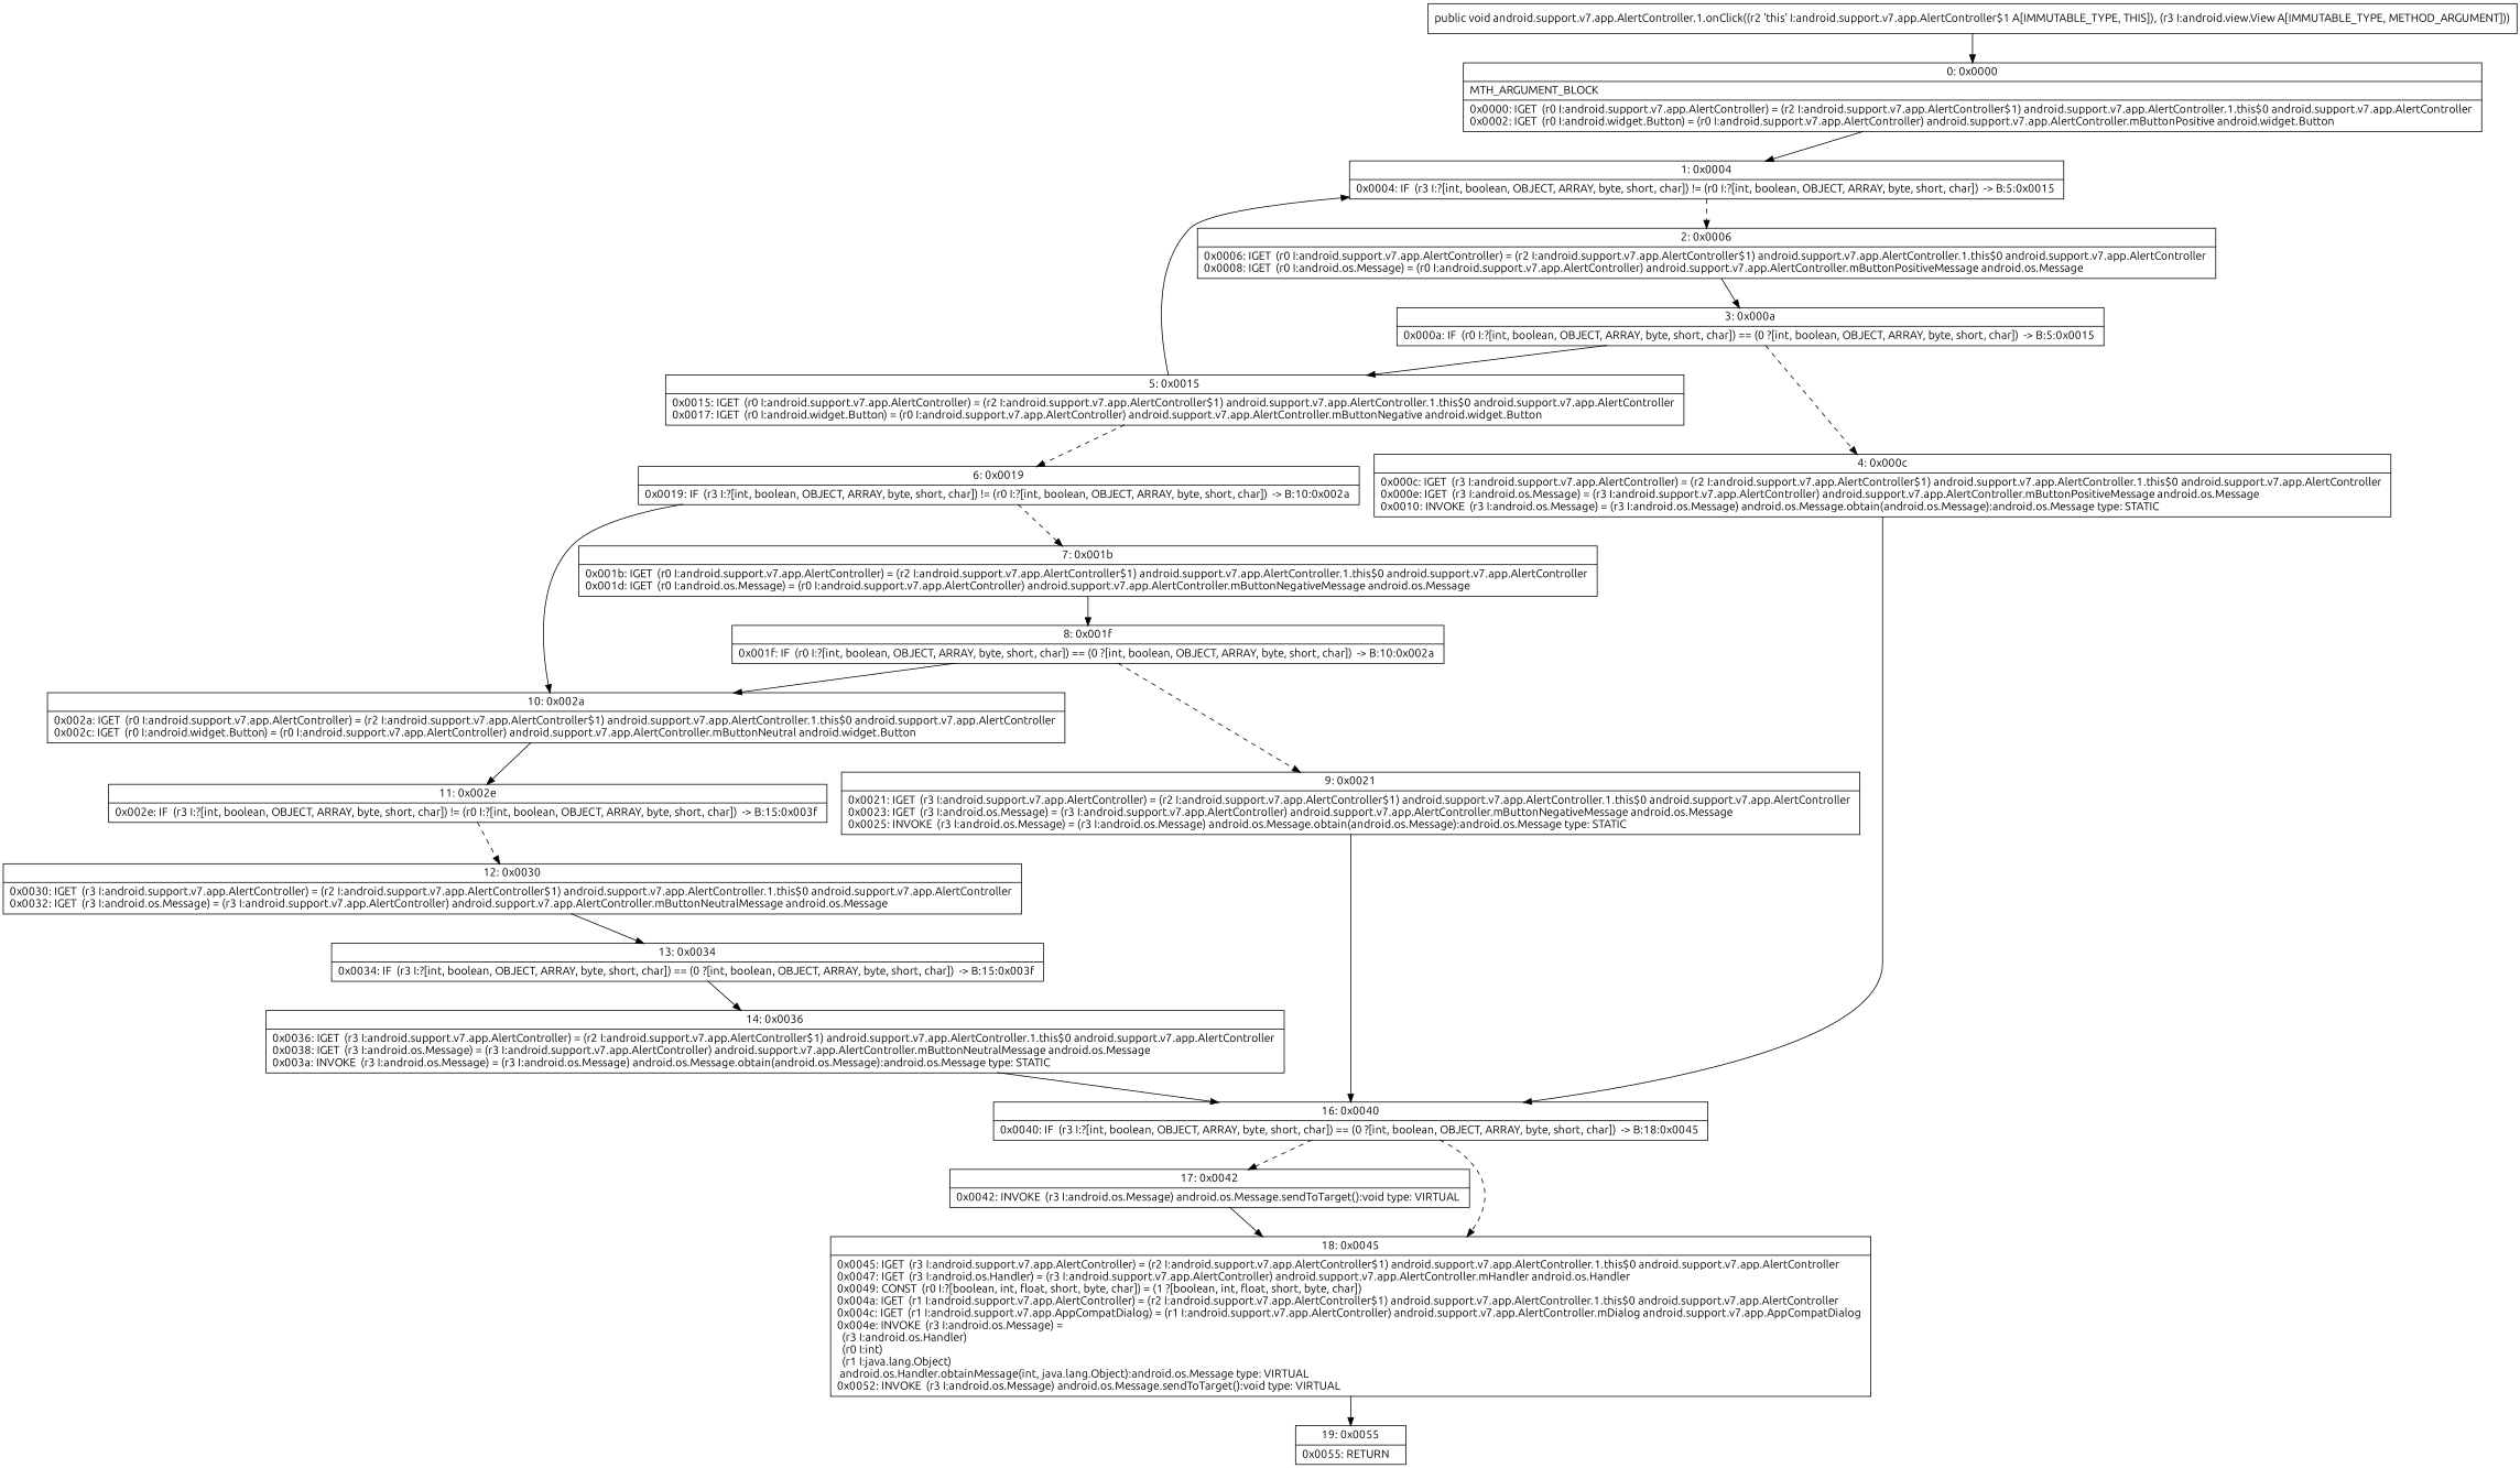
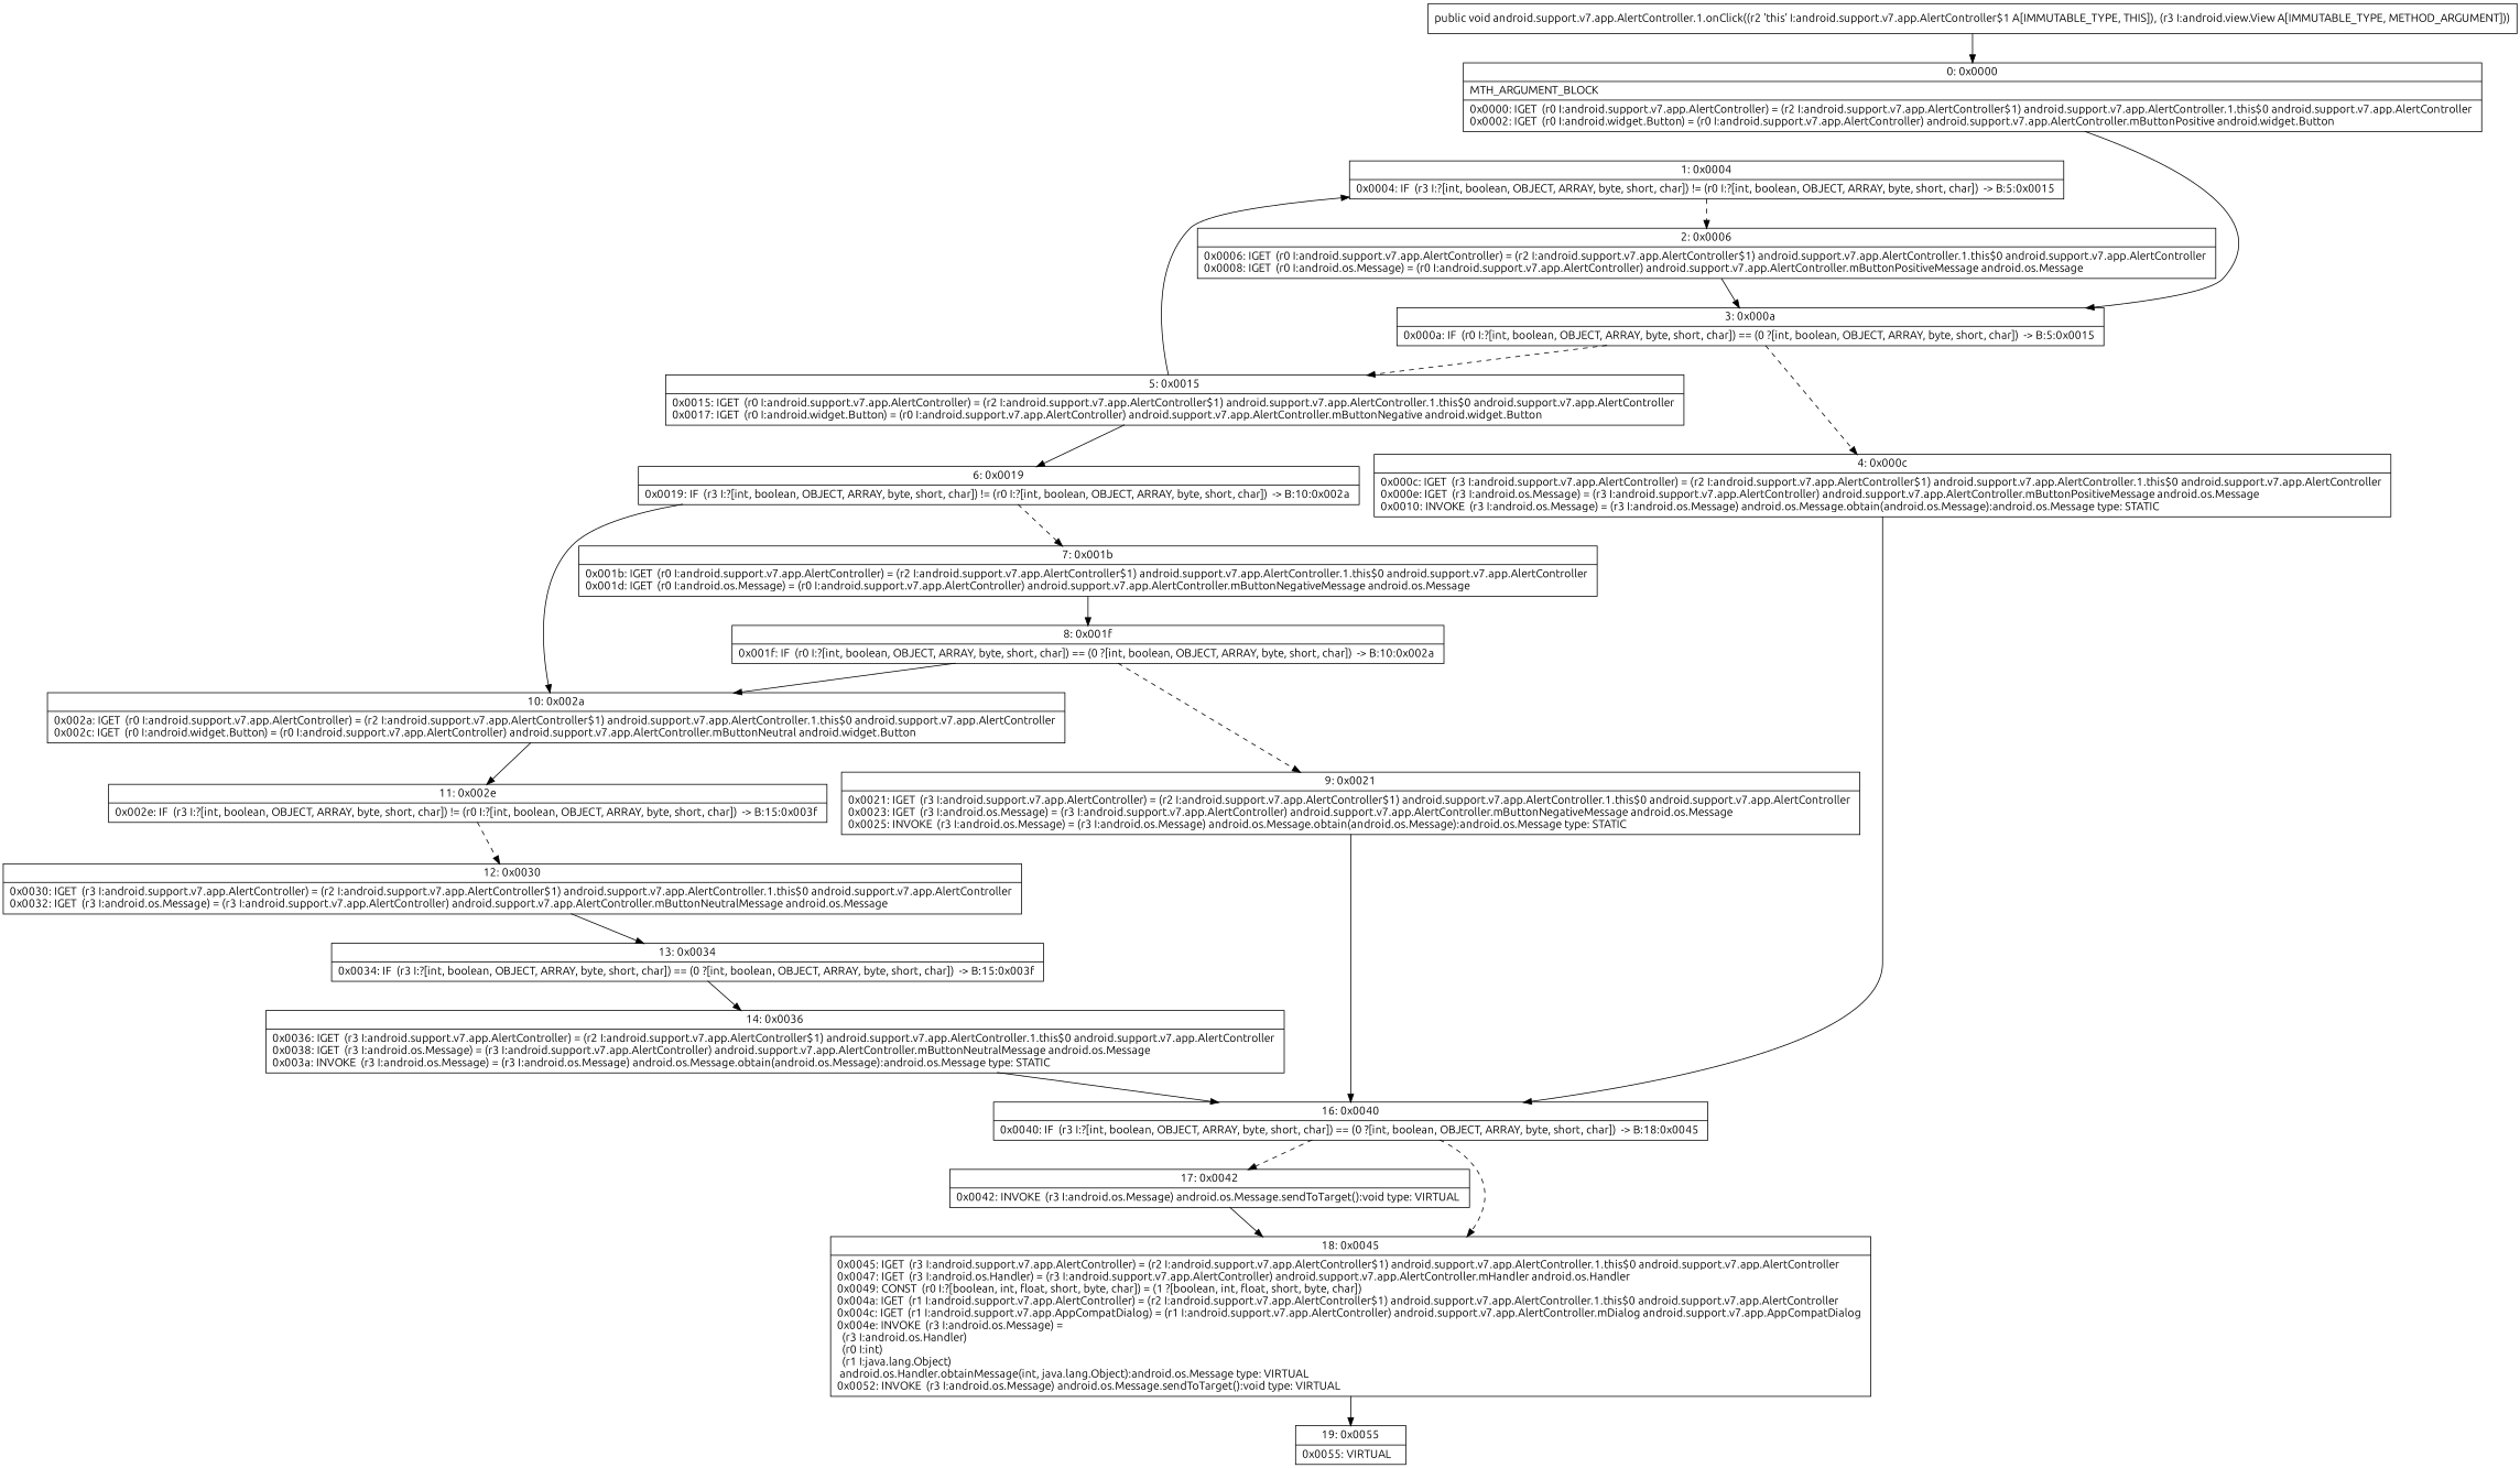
  digraph {
    fontname=Ubuntu
    node [fontname=Ubuntu shape=record]
    edge [fontname=Ubuntu]
    n1 [label="{0\:\ 0x0000|MTH_ARGUMENT_BLOCK\l|0x0000: IGET  (r0 I:android.support.v7.app.AlertController) = (r2 I:android.support.v7.app.AlertController$1) android.support.v7.app.AlertController.1.this$0 android.support.v7.app.AlertController \l0x0002: IGET  (r0 I:android.widget.Button) = (r0 I:android.support.v7.app.AlertController) android.support.v7.app.AlertController.mButtonPositive android.widget.Button \l}"]
    n2 [label="{1\:\ 0x0004|0x0004: IF  (r3 I:?[int, boolean, OBJECT, ARRAY, byte, short, char]) != (r0 I:?[int, boolean, OBJECT, ARRAY, byte, short, char])  \-\> B:5:0x0015 \l}"]
    n3 [label="{2\:\ 0x0006|0x0006: IGET  (r0 I:android.support.v7.app.AlertController) = (r2 I:android.support.v7.app.AlertController$1) android.support.v7.app.AlertController.1.this$0 android.support.v7.app.AlertController \l0x0008: IGET  (r0 I:android.os.Message) = (r0 I:android.support.v7.app.AlertController) android.support.v7.app.AlertController.mButtonPositiveMessage android.os.Message \l}"]
    n4 [label="{3\:\ 0x000a|0x000a: IF  (r0 I:?[int, boolean, OBJECT, ARRAY, byte, short, char]) == (0 ?[int, boolean, OBJECT, ARRAY, byte, short, char])  \-\> B:5:0x0015 \l}"]
    n5 [label="{5\:\ 0x0015|0x0015: IGET  (r0 I:android.support.v7.app.AlertController) = (r2 I:android.support.v7.app.AlertController$1) android.support.v7.app.AlertController.1.this$0 android.support.v7.app.AlertController \l0x0017: IGET  (r0 I:android.widget.Button) = (r0 I:android.support.v7.app.AlertController) android.support.v7.app.AlertController.mButtonNegative android.widget.Button \l}"]
    n6 [label="{6\:\ 0x0019|0x0019: IF  (r3 I:?[int, boolean, OBJECT, ARRAY, byte, short, char]) != (r0 I:?[int, boolean, OBJECT, ARRAY, byte, short, char])  \-\> B:10:0x002a \l}"]
    n7 [label="{4\:\ 0x000c|0x000c: IGET  (r3 I:android.support.v7.app.AlertController) = (r2 I:android.support.v7.app.AlertController$1) android.support.v7.app.AlertController.1.this$0 android.support.v7.app.AlertController \l0x000e: IGET  (r3 I:android.os.Message) = (r3 I:android.support.v7.app.AlertController) android.support.v7.app.AlertController.mButtonPositiveMessage android.os.Message \l0x0010: INVOKE  (r3 I:android.os.Message) = (r3 I:android.os.Message) android.os.Message.obtain(android.os.Message):android.os.Message type: STATIC \l}"]
    n8 [label="{16\:\ 0x0040|0x0040: IF  (r3 I:?[int, boolean, OBJECT, ARRAY, byte, short, char]) == (0 ?[int, boolean, OBJECT, ARRAY, byte, short, char])  \-\> B:18:0x0045 \l}"]
    n9 [label="{17\:\ 0x0042|0x0042: INVOKE  (r3 I:android.os.Message) android.os.Message.sendToTarget():void type: VIRTUAL \l}"]
    n10 [label="{18\:\ 0x0045|0x0045: IGET  (r3 I:android.support.v7.app.AlertController) = (r2 I:android.support.v7.app.AlertController$1) android.support.v7.app.AlertController.1.this$0 android.support.v7.app.AlertController \l0x0047: IGET  (r3 I:android.os.Handler) = (r3 I:android.support.v7.app.AlertController) android.support.v7.app.AlertController.mHandler android.os.Handler \l0x0049: CONST  (r0 I:?[boolean, int, float, short, byte, char]) = (1 ?[boolean, int, float, short, byte, char]) \l0x004a: IGET  (r1 I:android.support.v7.app.AlertController) = (r2 I:android.support.v7.app.AlertController$1) android.support.v7.app.AlertController.1.this$0 android.support.v7.app.AlertController \l0x004c: IGET  (r1 I:android.support.v7.app.AppCompatDialog) = (r1 I:android.support.v7.app.AlertController) android.support.v7.app.AlertController.mDialog android.support.v7.app.AppCompatDialog \l0x004e: INVOKE  (r3 I:android.os.Message) = \l  (r3 I:android.os.Handler)\l  (r0 I:int)\l  (r1 I:java.lang.Object)\l android.os.Handler.obtainMessage(int, java.lang.Object):android.os.Message type: VIRTUAL \l0x0052: INVOKE  (r3 I:android.os.Message) android.os.Message.sendToTarget():void type: VIRTUAL \l}"]
    n11 [label="{7\:\ 0x001b|0x001b: IGET  (r0 I:android.support.v7.app.AlertController) = (r2 I:android.support.v7.app.AlertController$1) android.support.v7.app.AlertController.1.this$0 android.support.v7.app.AlertController \l0x001d: IGET  (r0 I:android.os.Message) = (r0 I:android.support.v7.app.AlertController) android.support.v7.app.AlertController.mButtonNegativeMessage android.os.Message \l}"]
    n12 [label="{10\:\ 0x002a|0x002a: IGET  (r0 I:android.support.v7.app.AlertController) = (r2 I:android.support.v7.app.AlertController$1) android.support.v7.app.AlertController.1.this$0 android.support.v7.app.AlertController \l0x002c: IGET  (r0 I:android.widget.Button) = (r0 I:android.support.v7.app.AlertController) android.support.v7.app.AlertController.mButtonNeutral android.widget.Button \l}"]
    n13 [label="{8\:\ 0x001f|0x001f: IF  (r0 I:?[int, boolean, OBJECT, ARRAY, byte, short, char]) == (0 ?[int, boolean, OBJECT, ARRAY, byte, short, char])  \-\> B:10:0x002a \l}"]
    n14 [label="{11\:\ 0x002e|0x002e: IF  (r3 I:?[int, boolean, OBJECT, ARRAY, byte, short, char]) != (r0 I:?[int, boolean, OBJECT, ARRAY, byte, short, char])  \-\> B:15:0x003f \l}"]
    n15 [label="{9\:\ 0x0021|0x0021: IGET  (r3 I:android.support.v7.app.AlertController) = (r2 I:android.support.v7.app.AlertController$1) android.support.v7.app.AlertController.1.this$0 android.support.v7.app.AlertController \l0x0023: IGET  (r3 I:android.os.Message) = (r3 I:android.support.v7.app.AlertController) android.support.v7.app.AlertController.mButtonNegativeMessage android.os.Message \l0x0025: INVOKE  (r3 I:android.os.Message) = (r3 I:android.os.Message) android.os.Message.obtain(android.os.Message):android.os.Message type: STATIC \l}"]
    n16 [label="{12\:\ 0x0030|0x0030: IGET  (r3 I:android.support.v7.app.AlertController) = (r2 I:android.support.v7.app.AlertController$1) android.support.v7.app.AlertController.1.this$0 android.support.v7.app.AlertController \l0x0032: IGET  (r3 I:android.os.Message) = (r3 I:android.support.v7.app.AlertController) android.support.v7.app.AlertController.mButtonNeutralMessage android.os.Message \l}"]
    n17 [label="{13\:\ 0x0034|0x0034: IF  (r3 I:?[int, boolean, OBJECT, ARRAY, byte, short, char]) == (0 ?[int, boolean, OBJECT, ARRAY, byte, short, char])  \-\> B:15:0x003f \l}"]
    n18 [label="{14\:\ 0x0036|0x0036: IGET  (r3 I:android.support.v7.app.AlertController) = (r2 I:android.support.v7.app.AlertController$1) android.support.v7.app.AlertController.1.this$0 android.support.v7.app.AlertController \l0x0038: IGET  (r3 I:android.os.Message) = (r3 I:android.support.v7.app.AlertController) android.support.v7.app.AlertController.mButtonNeutralMessage android.os.Message \l0x003a: INVOKE  (r3 I:android.os.Message) = (r3 I:android.os.Message) android.os.Message.obtain(android.os.Message):android.os.Message type: STATIC \l}"]
-   n19 [label="{19\:\ 0x0055|0x0055: RETURN   \l}"]
+   n19 [label="{19\:\ 0x0055|0x0055: VIRTUAL   \l}"]
    n20 [label="{public void android.support.v7.app.AlertController.1.onClick((r2 'this' I:android.support.v7.app.AlertController$1 A[IMMUTABLE_TYPE, THIS]), (r3 I:android.view.View A[IMMUTABLE_TYPE, METHOD_ARGUMENT])) }"]
-   n1 -> n2
+   n1 -> n4
    n2 -> n3 [style=dashed]
    n3 -> n4
-   n4 -> n5
+   n4 -> n5 [style=dashed]
    n4 -> n7 [style=dashed]
    n5 -> n2
-   n5 -> n6 [style=dashed]
+   n5 -> n6
    n6 -> n11 [style=dashed]
    n6 -> n12
    n7 -> n8
    n8 -> n9 [style=dashed]
    n8 -> n10 [style=dashed]
    n9 -> n10
    n10 -> n19
    n11 -> n13
    n12 -> n14
    n13 -> n12
    n13 -> n15 [style=dashed]
    n14 -> n16 [style=dashed]
    n15 -> n8
    n16 -> n17
    n17 -> n18 [style=solid]
    n18 -> n8
    n20 -> n1
  }
